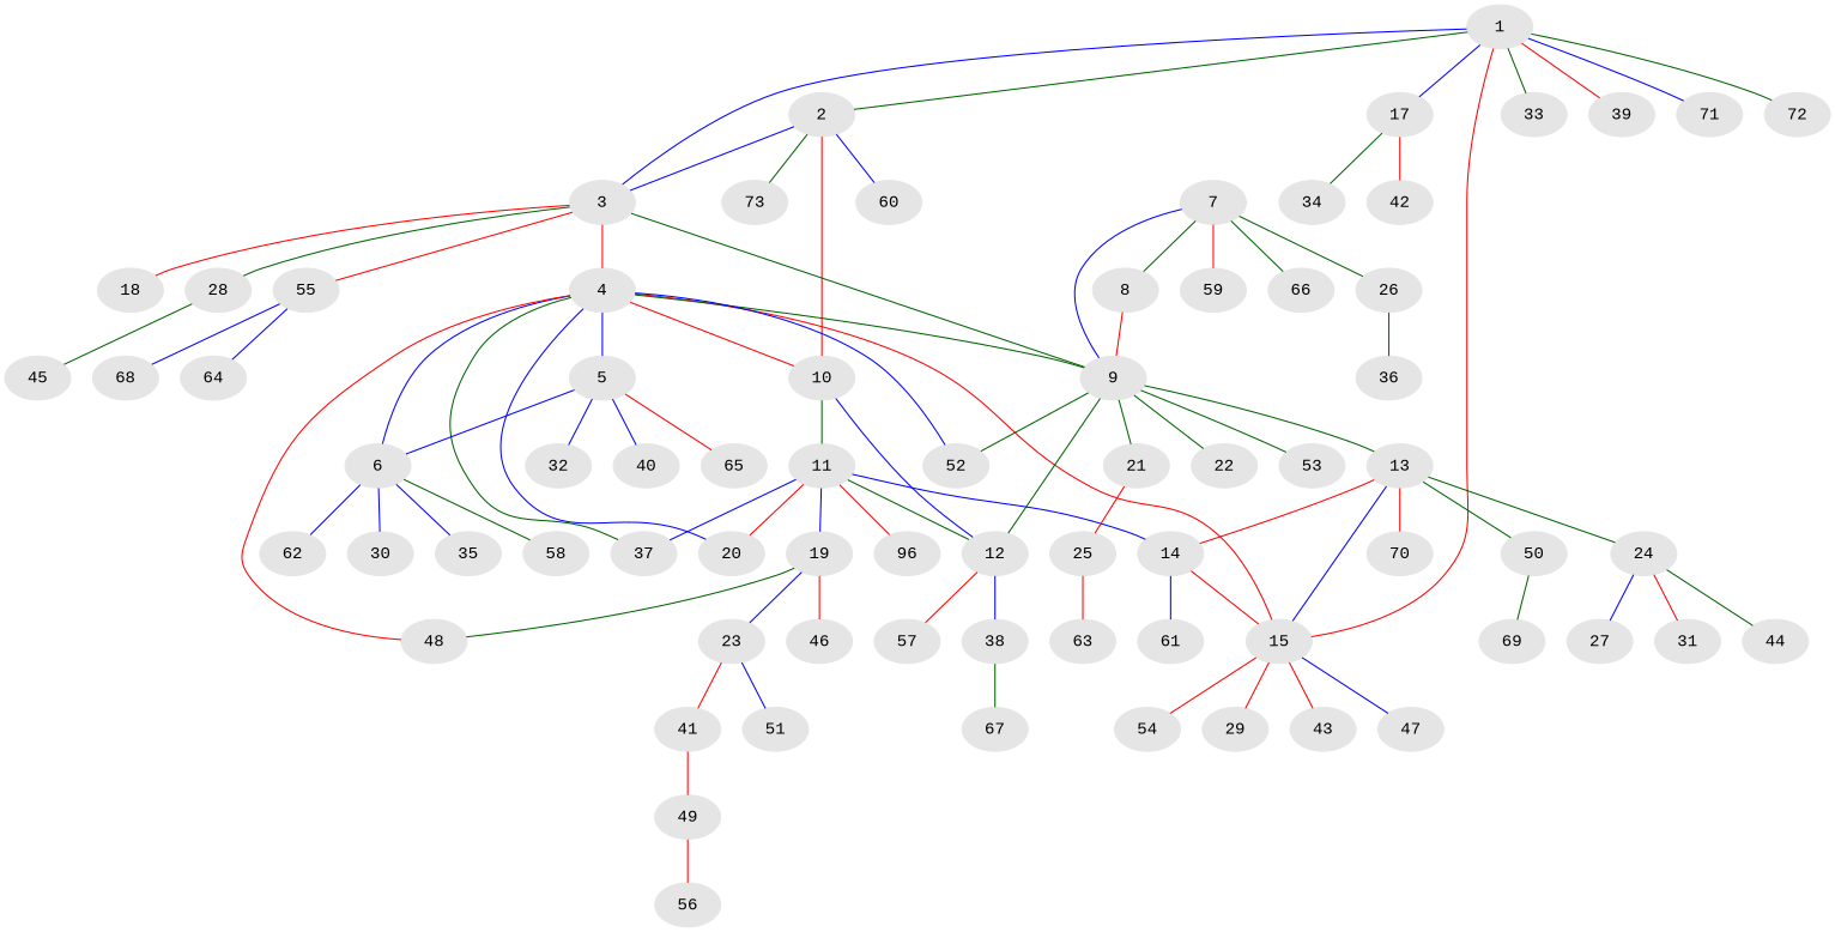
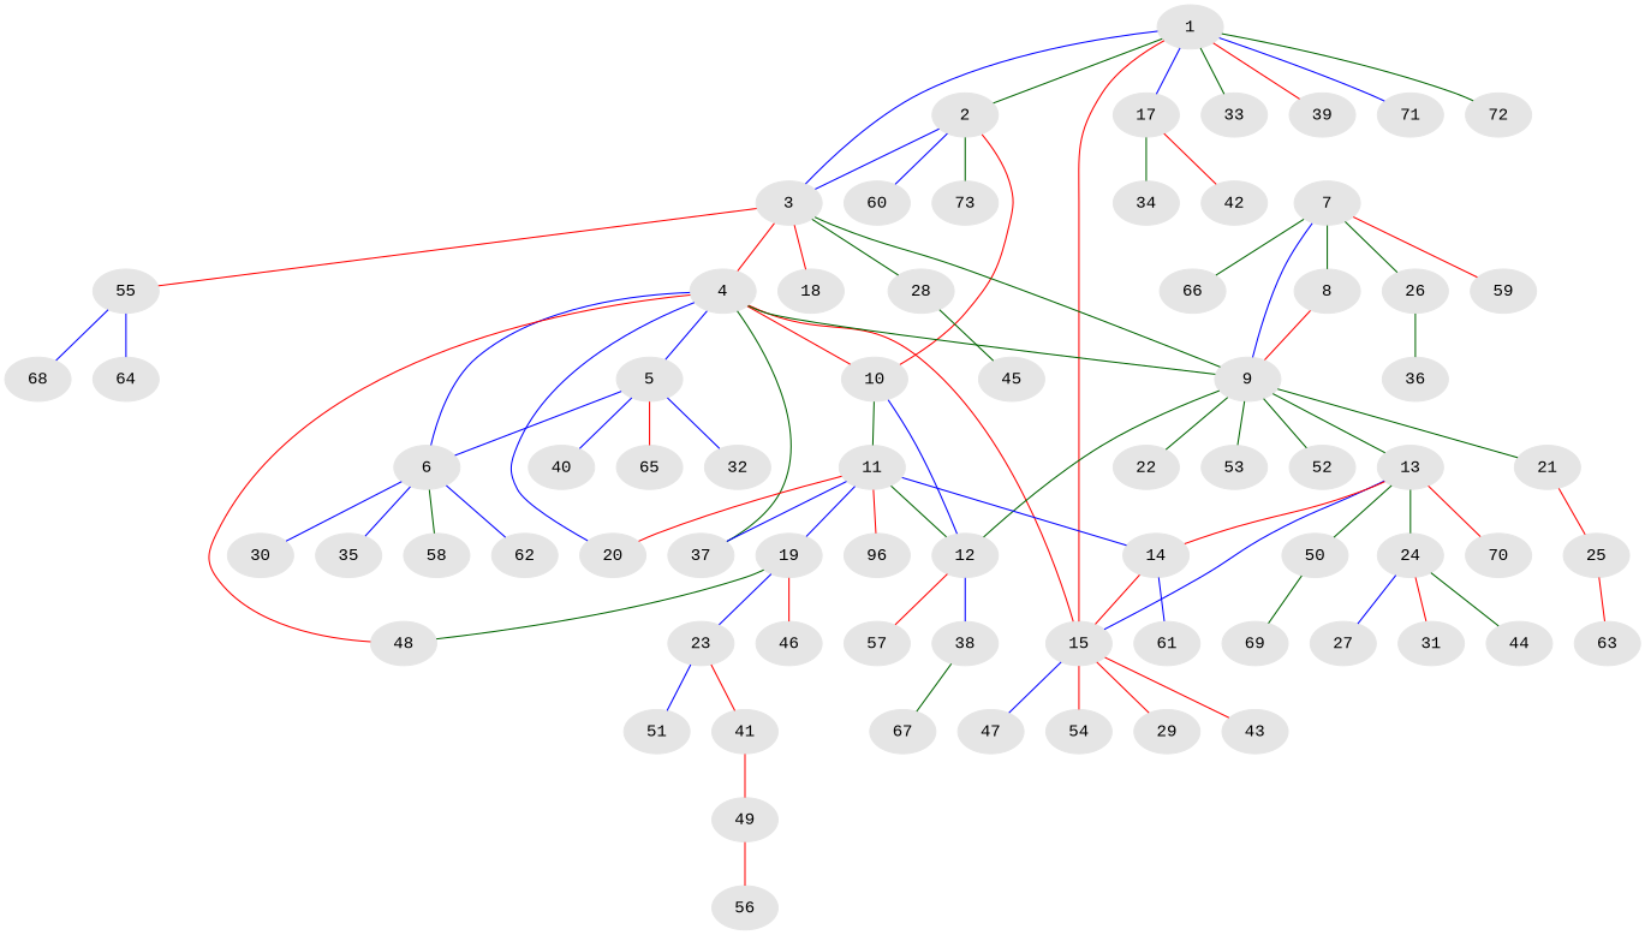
  graph {
    fontname="Liberation Mono"
    node [color=gray90 fontname="Liberation Mono" style=filled]
    edge [color=darkgreen fontname="Liberation Mono"]
    1
    2
    3
    15
    17
    33
    39
    71
    72
    10
    60
    73
    4
    9
    18
    28
    55
    29
    43
    47
    54
    34
    42
    12
    11
    5
    6
    20
    37
    48
    52
    13
    21
    22
    53
    45
    64
    68
    32
    40
    65
    30
    35
    58
    62
    7
    8
    26
    59
    66
    36
    38
    57
    14
    24
    50
    70
    25
    n59 [label=96]
    19
    61
    23
    46
    67
    27
    31
    44
    69
    41
    51
    63
    49
    56
    1 -- 2
    1 -- 3 [color=blue]
    1 -- 15 [color=red]
    1 -- 17 [color=blue]
    1 -- 33
    1 -- 39 [color=red]
    1 -- 71 [color=blue]
    1 -- 72
    2 -- 3 [color=blue]
    2 -- 10 [color=red]
    2 -- 60 [color=blue]
    2 -- 73
    3 -- 4 [color=red]
    3 -- 9
    3 -- 18 [color=red]
    3 -- 28
    3 -- 55 [color=red]
    15 -- 29 [color=red]
    15 -- 43 [color=red]
    15 -- 47 [color=blue]
    15 -- 54 [color=red]
    17 -- 34
    17 -- 42 [color=red]
    10 -- 12 [color=blue]
    10 -- 11
    4 -- 15 [color=red]
    4 -- 10 [color=red]
    4 -- 9
    4 -- 5 [color=blue]
    4 -- 6 [color=blue]
    4 -- 20 [color=blue]
    4 -- 37
    4 -- 48 [color=red]
-   4 -- 52 [color=blue]
    9 -- 12
    9 -- 52
    9 -- 13
    9 -- 21
    9 -- 22
    9 -- 53
    28 -- 45
    55 -- 64 [color=blue]
    55 -- 68 [color=blue]
    12 -- 38 [color=blue]
    12 -- 57 [color=red]
    11 -- 12
    11 -- 20 [color=red]
    11 -- 37 [color=blue]
    11 -- 14 [color=blue]
    11 -- n59 [color=red]
    11 -- 19 [color=blue]
    5 -- 6 [color=blue]
    5 -- 32 [color=blue]
    5 -- 40 [color=blue]
    5 -- 65 [color=red]
    6 -- 30 [color=blue]
    6 -- 35 [color=blue]
    6 -- 58
    6 -- 62 [color=blue]
    13 -- 15 [color=blue]
    13 -- 14 [color=red]
    13 -- 24
    13 -- 50
    13 -- 70 [color=red]
    21 -- 25 [color=red]
    7 -- 9 [color=blue]
    7 -- 8
    7 -- 26
    7 -- 59 [color=red]
    7 -- 66
    8 -- 9 [color=red]
    26 -- 36
    38 -- 67
    14 -- 15 [color=red]
    14 -- 61 [color=blue]
    24 -- 27 [color=blue]
    24 -- 31 [color=red]
    24 -- 44
    50 -- 69
    25 -- 63 [color=red]
    19 -- 48
    19 -- 23 [color=blue]
    19 -- 46 [color=red]
    23 -- 41 [color=red]
    23 -- 51 [color=blue]
    41 -- 49 [color=red]
    49 -- 56 [color=red]
  }
